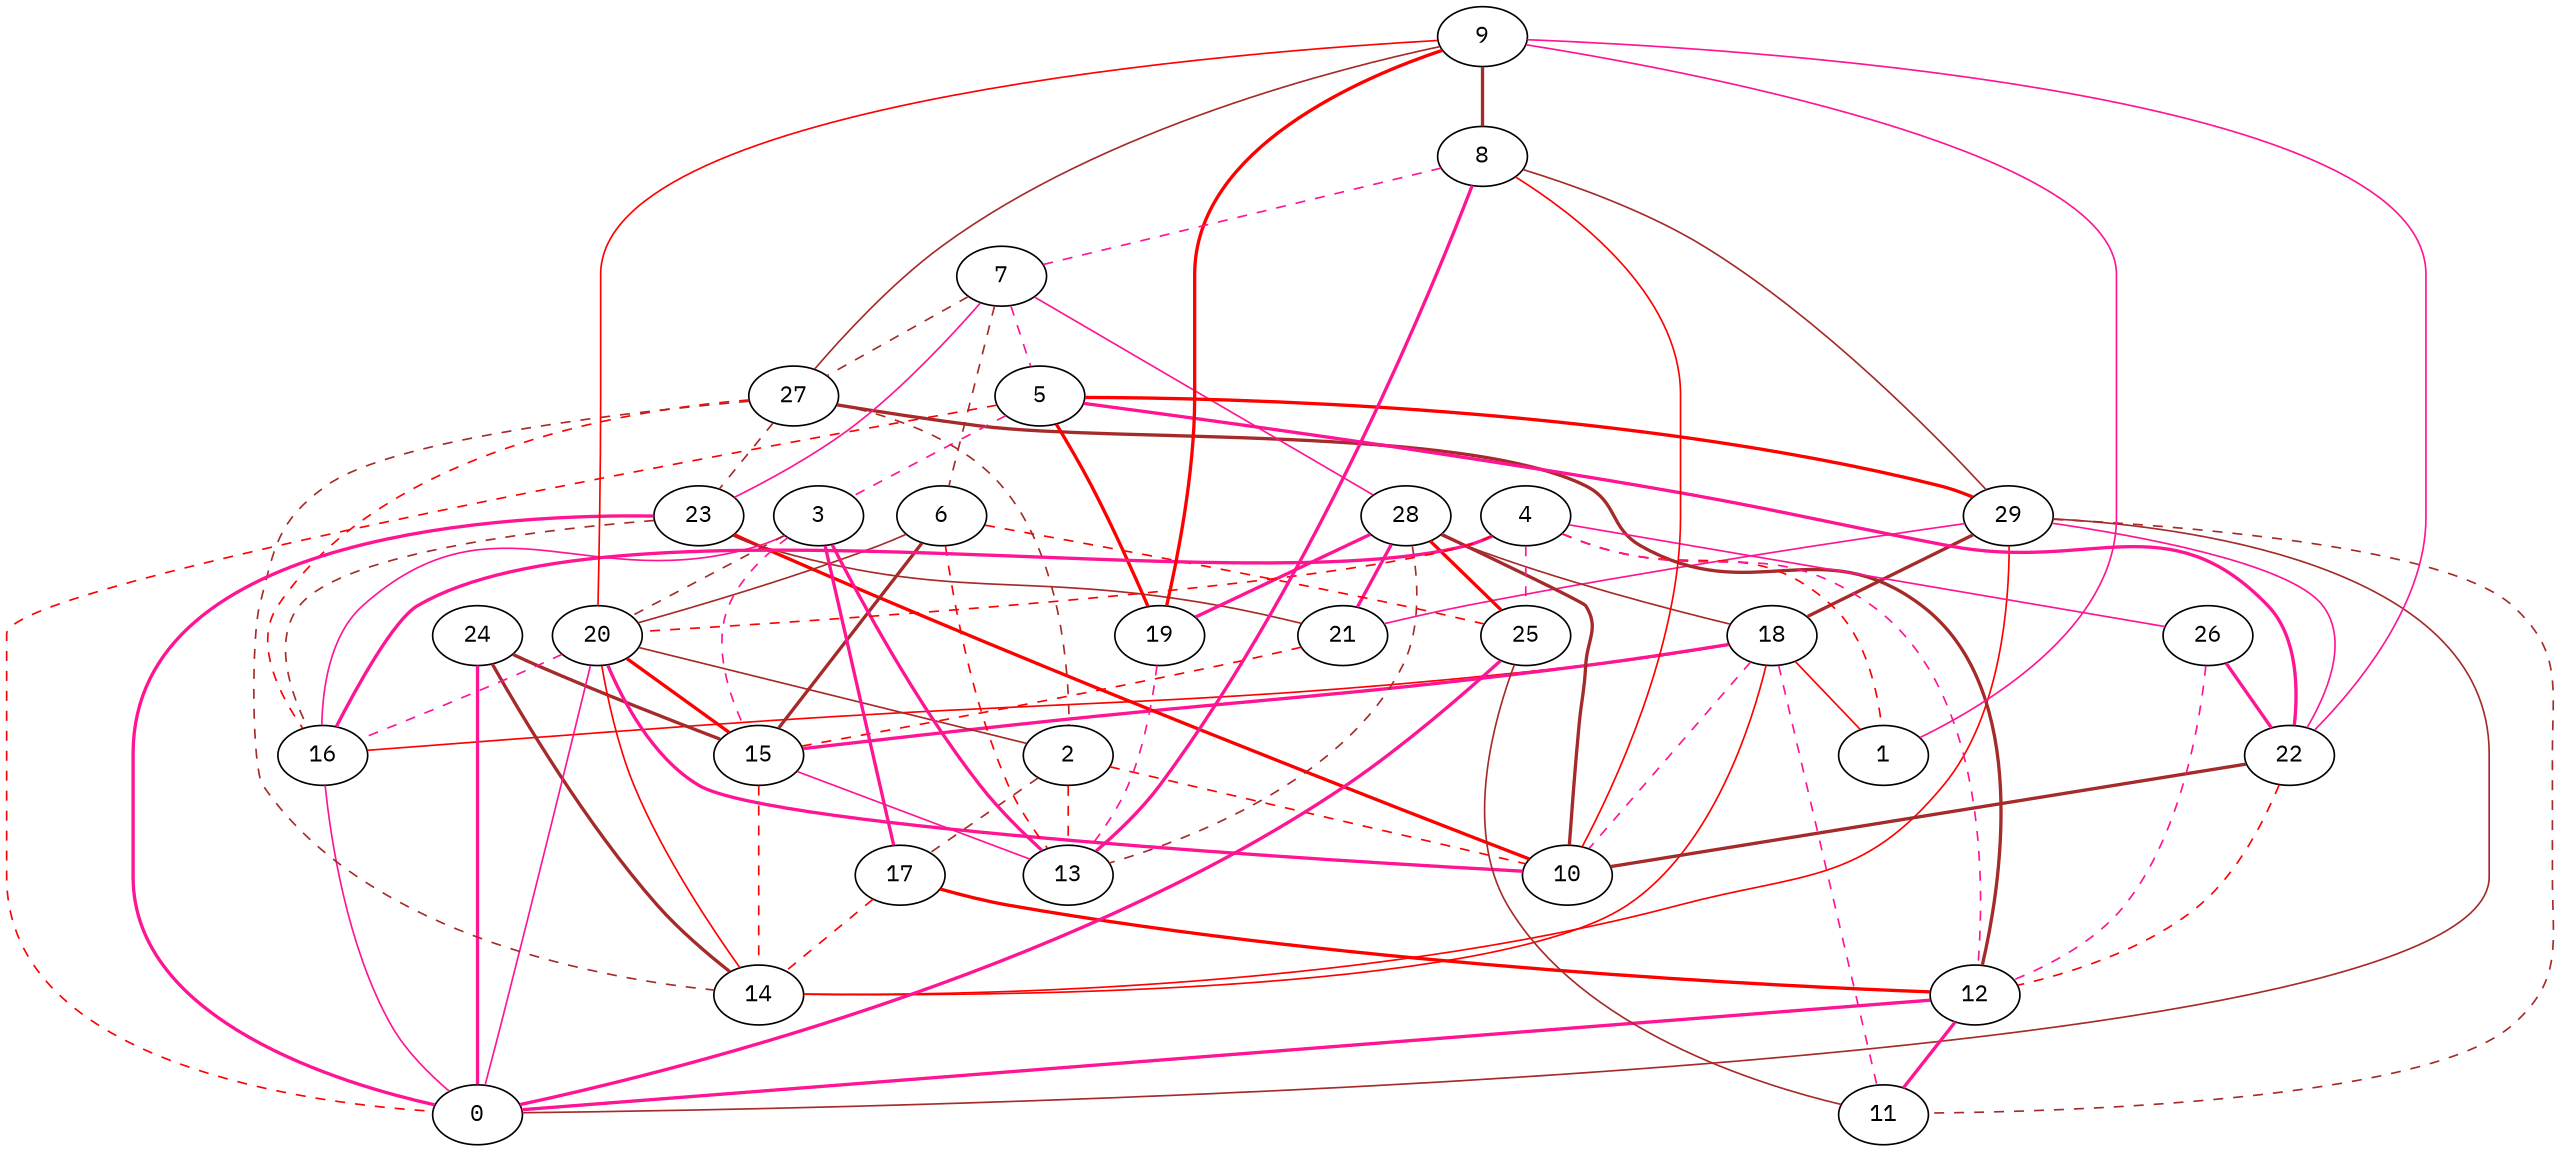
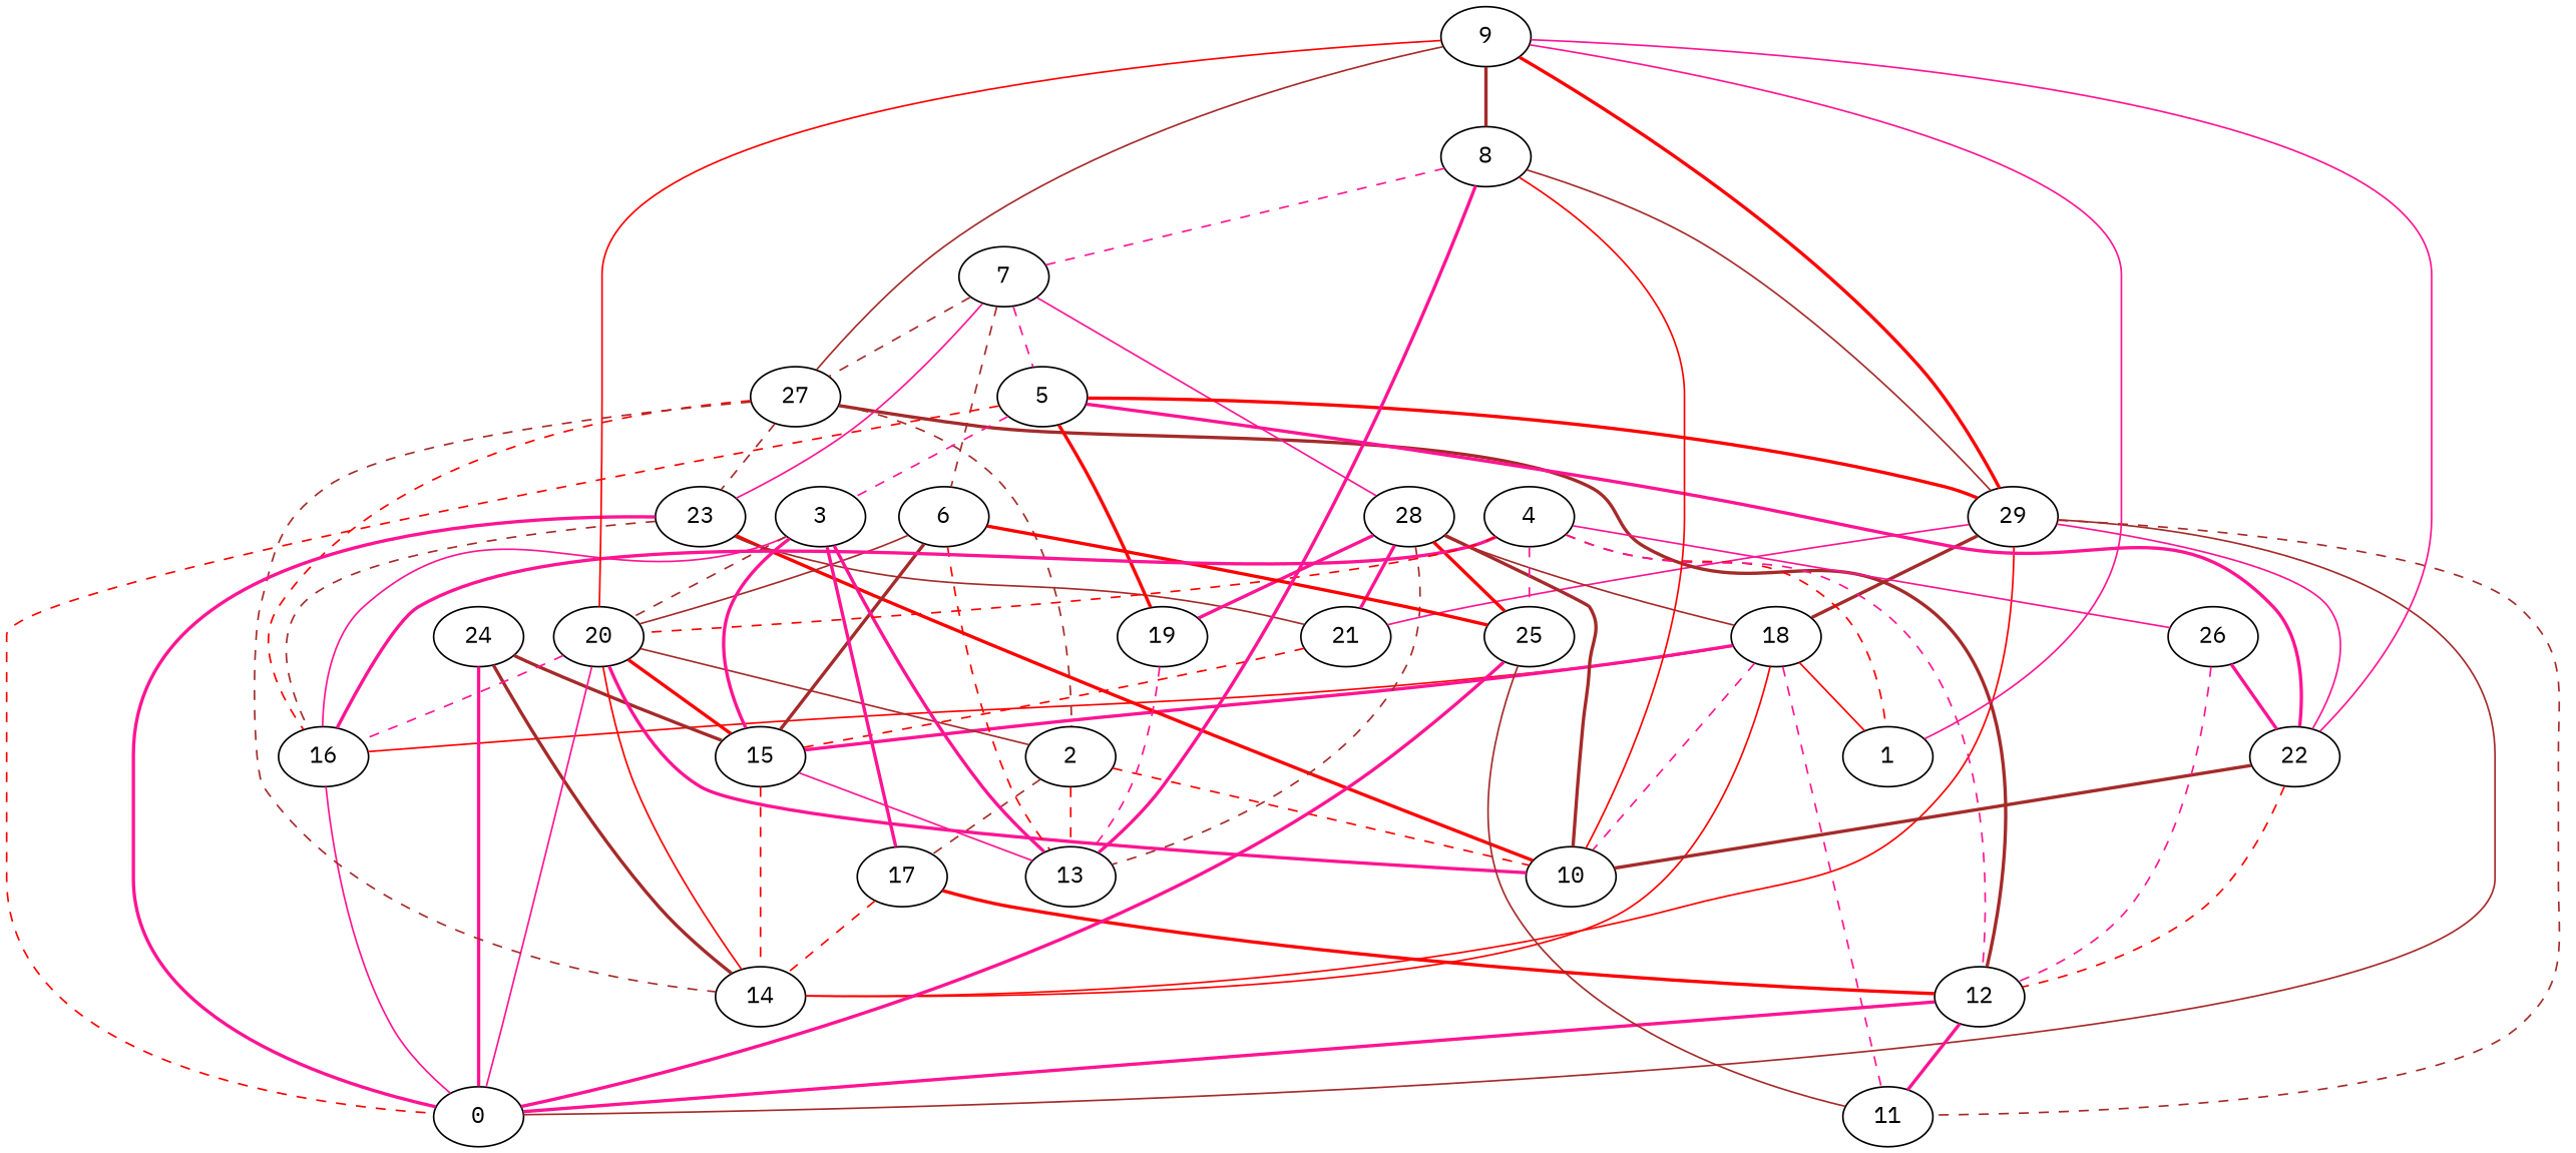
  digraph {
    fontname="IBM Plex Mono"
    node [fontname="IBM Plex Mono"]
    edge [color=deeppink dir=none fontname="IBM Plex Mono" style=dashed]
    18
    11
    16
    1
    10
    15
    14
    0
    13
    24
    20
    2
    17
    29
    21
    22
    12
    27
    23
    28
    25
    19
    7
    5
    6
    3
    26
    4
    9
    8
    subgraph sub_1 {
      18
      11
      16
      1
      10
      15
      14
      0
      13
      24
      20
      2
      17
      29
      21
      22
      12
      27
      23
      28
      25
      19
      7
      5
      6
      3
      26
      4
      9
      8
    }
    18 -> 11
    18 -> 16 [color=red style=solid]
    18 -> 1 [color=red style=solid]
    18 -> 10
    18 -> 15 [style=bold]
    18 -> 14 [color=red style=solid]
    16 -> 0 [style=solid]
    15 -> 14 [color=red]
    15 -> 13 [style=solid]
    24 -> 15 [color=brown style=bold]
    24 -> 14 [color=brown style=bold]
    24 -> 0 [style=bold]
    20 -> 16
    20 -> 10 [style=bold]
    20 -> 15 [color=red style=bold]
    20 -> 14 [color=red style=solid]
    20 -> 0 [style=solid]
    20 -> 2 [color=brown style=solid]
    2 -> 10 [color=red]
    2 -> 13 [color=red]
    2 -> 17 [color=brown]
    17 -> 14 [color=red]
    17 -> 12 [color=red style=bold]
    29 -> 18 [color=brown style=bold]
    29 -> 11 [color=brown]
    29 -> 14 [color=red style=solid]
    29 -> 0 [color=brown style=solid]
    29 -> 21 [style=solid]
    29 -> 22 [style=solid]
    21 -> 15 [color=red]
    22 -> 10 [color=brown style=bold]
    22 -> 12 [color=red]
    12 -> 11 [style=bold]
    12 -> 0 [style=bold]
    27 -> 16 [color=red]
    27 -> 14 [color=brown]
    27 -> 2 [color=brown]
    27 -> 12 [color=brown style=bold]
    27 -> 23 [color=brown]
    23 -> 16 [color=brown]
    23 -> 10 [color=red style=bold]
    23 -> 0 [style=bold]
    23 -> 21 [color=brown style=solid]
    28 -> 18 [color=brown style=solid]
    28 -> 10 [color=brown style=bold]
    28 -> 13 [color=brown]
    28 -> 21 [style=bold]
    28 -> 25 [color=red style=bold]
    28 -> 19 [style=bold]
    25 -> 11 [color=brown style=solid]
    25 -> 0 [style=bold]
    19 -> 13
    7 -> 27 [color=brown]
    7 -> 23 [style=solid]
    7 -> 28 [style=solid]
    7 -> 5
    7 -> 6 [color=brown]
    5 -> 0 [color=red]
    5 -> 29 [color=red style=bold]
    5 -> 22 [style=bold]
    5 -> 19 [color=red style=bold]
    5 -> 3
    6 -> 15 [color=brown style=bold]
    6 -> 13 [color=red]
    6 -> 20 [color=brown style=solid]
-   6 -> 25 [color=red]
+   6 -> 25 [color=red style=bold]
    3 -> 16 [style=solid]
-   3 -> 15
+   3 -> 15 [style=bold]
    3 -> 13 [style=bold]
    3 -> 20 [color=brown]
    3 -> 17 [style=bold]
    26 -> 22 [style=bold]
    26 -> 12
    4 -> 16 [style=bold]
    4 -> 1 [color=red]
    4 -> 20 [color=red]
    4 -> 12
    4 -> 25
    4 -> 26 [style=solid]
    9 -> 1 [style=solid]
    9 -> 20 [color=red style=solid]
    9 -> 22 [style=solid]
    9 -> 27 [color=brown style=solid]
-   9 -> 19 [color=red style=bold]
+   9 -> 29 [color=red style=bold]
    9 -> 8 [color=brown style=bold]
    8 -> 10 [color=red style=solid]
    8 -> 13 [style=bold]
    8 -> 29 [color=brown style=solid]
    8 -> 7
  }
